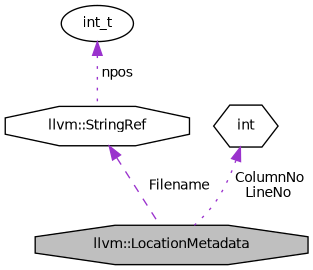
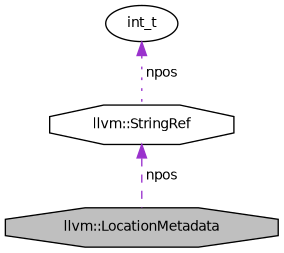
  digraph {
    node [color=black fontname=Helvetica fontsize=10 shape=octagon]
    edge [color=darkorchid3 dir=back fontname=Helvetica fontsize=10 labelfontname=Helvetica labelfontsize=10 style=dotted]
    n1 [fillcolor=grey75 fontcolor=black height=0.2 label="llvm::LocationMetadata" style=filled width=0.4]
    n2 [height=0.2 label="llvm::StringRef" width=0.4]
    n3 [height=0.2 label=int_t shape=ellipse width=0.4]
-   n4 [height=0.2 label=int shape=hexagon width=0.4]
-   n2 -> n1 [label=" Filename" style=dashed]
+   n2 -> n1 [label=" npos" style=dashed]
    n3 -> n2 [label=" npos"]
-   n4 -> n1 [label=" ColumnNo\nLineNo"]
  }
